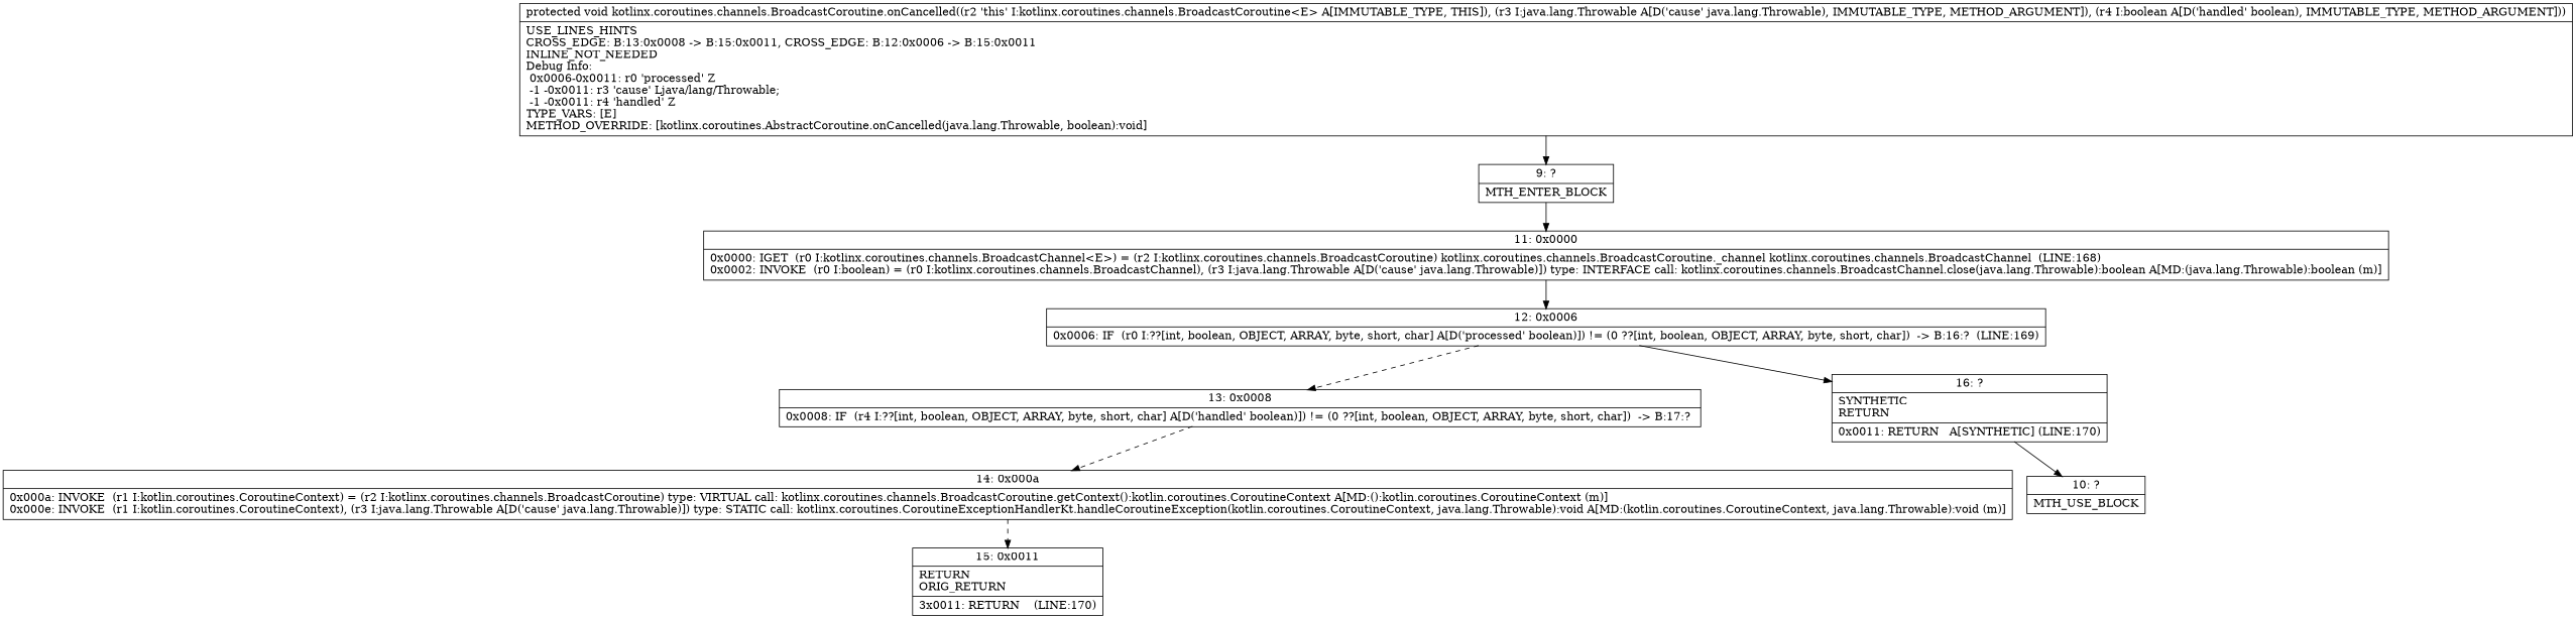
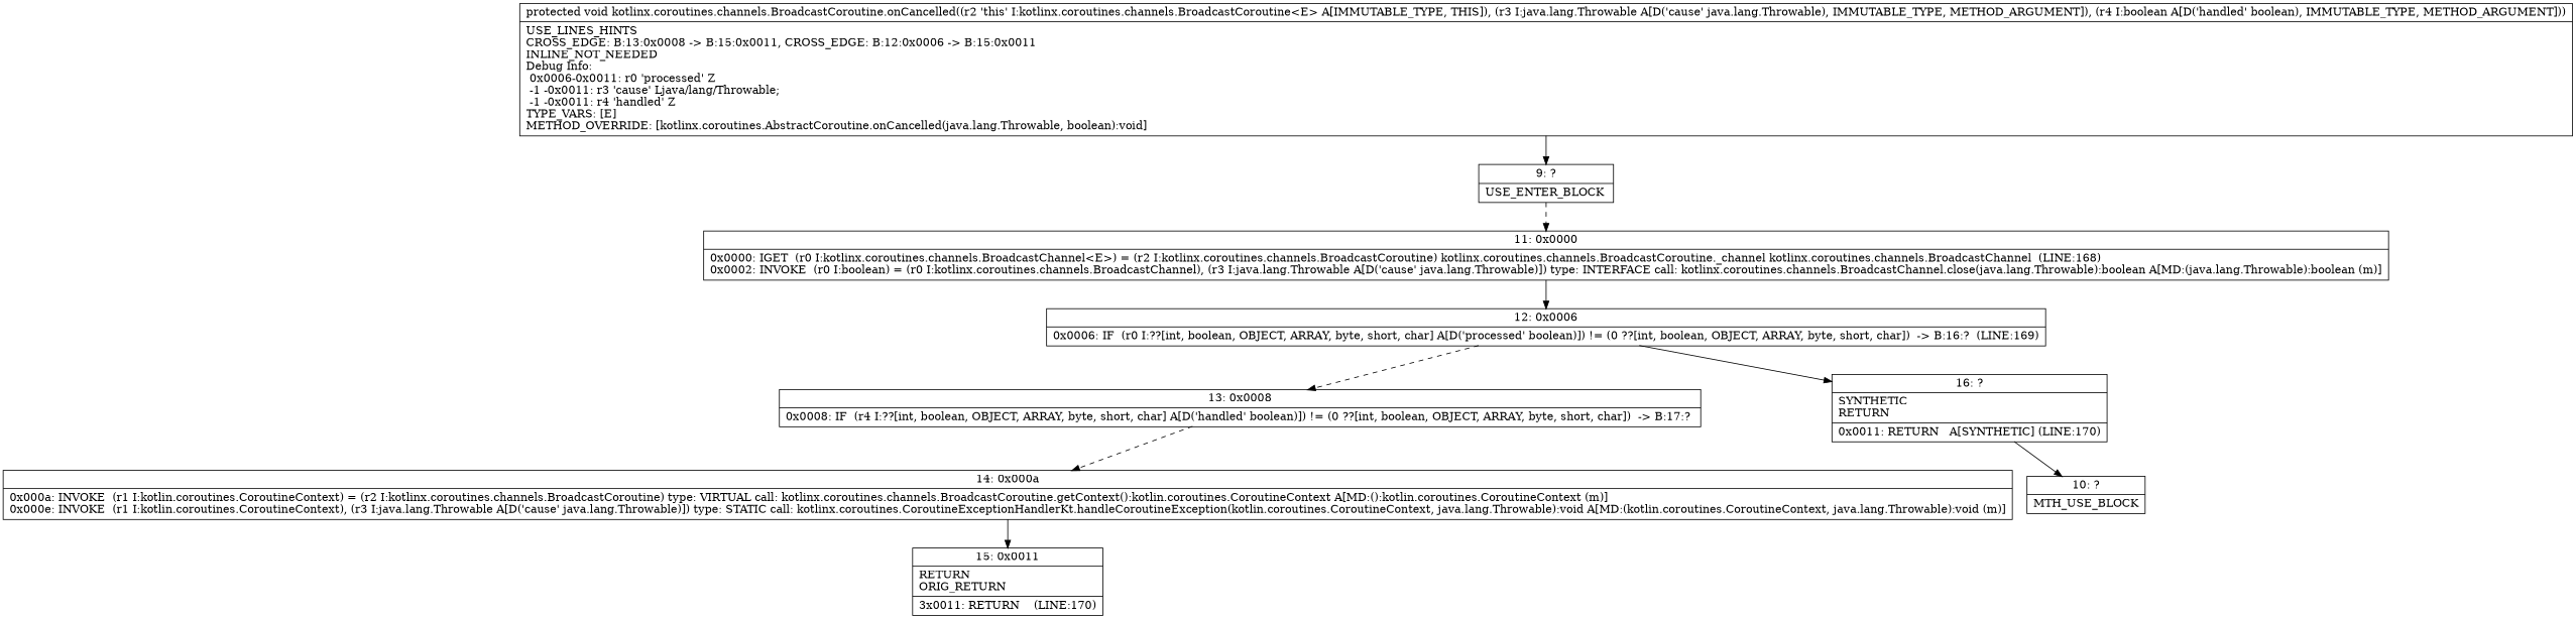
  digraph {
    node [shape=record]
-   n1 [label="{9\:\ ?|MTH_ENTER_BLOCK\l}"]
+   n1 [label="{9\:\ ?|USE_ENTER_BLOCK\l}"]
    n2 [label="{11\:\ 0x0000|0x0000: IGET  (r0 I:kotlinx.coroutines.channels.BroadcastChannel\<E\>) = (r2 I:kotlinx.coroutines.channels.BroadcastCoroutine) kotlinx.coroutines.channels.BroadcastCoroutine._channel kotlinx.coroutines.channels.BroadcastChannel  (LINE:168)\l0x0002: INVOKE  (r0 I:boolean) = (r0 I:kotlinx.coroutines.channels.BroadcastChannel), (r3 I:java.lang.Throwable A[D('cause' java.lang.Throwable)]) type: INTERFACE call: kotlinx.coroutines.channels.BroadcastChannel.close(java.lang.Throwable):boolean A[MD:(java.lang.Throwable):boolean (m)]\l}"]
    n3 [label="{12\:\ 0x0006|0x0006: IF  (r0 I:??[int, boolean, OBJECT, ARRAY, byte, short, char] A[D('processed' boolean)]) != (0 ??[int, boolean, OBJECT, ARRAY, byte, short, char])  \-\> B:16:?  (LINE:169)\l}"]
    n4 [label="{13\:\ 0x0008|0x0008: IF  (r4 I:??[int, boolean, OBJECT, ARRAY, byte, short, char] A[D('handled' boolean)]) != (0 ??[int, boolean, OBJECT, ARRAY, byte, short, char])  \-\> B:17:? \l}"]
    n5 [label="{16\:\ ?|SYNTHETIC\lRETURN\l|0x0011: RETURN   A[SYNTHETIC] (LINE:170)\l}"]
    n6 [label="{14\:\ 0x000a|0x000a: INVOKE  (r1 I:kotlin.coroutines.CoroutineContext) = (r2 I:kotlinx.coroutines.channels.BroadcastCoroutine) type: VIRTUAL call: kotlinx.coroutines.channels.BroadcastCoroutine.getContext():kotlin.coroutines.CoroutineContext A[MD:():kotlin.coroutines.CoroutineContext (m)]\l0x000e: INVOKE  (r1 I:kotlin.coroutines.CoroutineContext), (r3 I:java.lang.Throwable A[D('cause' java.lang.Throwable)]) type: STATIC call: kotlinx.coroutines.CoroutineExceptionHandlerKt.handleCoroutineException(kotlin.coroutines.CoroutineContext, java.lang.Throwable):void A[MD:(kotlin.coroutines.CoroutineContext, java.lang.Throwable):void (m)]\l}"]
    n7 [label="{10\:\ ?|MTH_USE_BLOCK\l}"]
    n8 [label="{15\:\ 0x0011|RETURN\lORIG_RETURN\l|3x0011: RETURN    (LINE:170)\l}"]
    n9 [label="{protected void kotlinx.coroutines.channels.BroadcastCoroutine.onCancelled((r2 'this' I:kotlinx.coroutines.channels.BroadcastCoroutine\<E\> A[IMMUTABLE_TYPE, THIS]), (r3 I:java.lang.Throwable A[D('cause' java.lang.Throwable), IMMUTABLE_TYPE, METHOD_ARGUMENT]), (r4 I:boolean A[D('handled' boolean), IMMUTABLE_TYPE, METHOD_ARGUMENT]))  | USE_LINES_HINTS\lCROSS_EDGE: B:13:0x0008 \-\> B:15:0x0011, CROSS_EDGE: B:12:0x0006 \-\> B:15:0x0011\lINLINE_NOT_NEEDED\lDebug Info:\l  0x0006\-0x0011: r0 'processed' Z\l  \-1 \-0x0011: r3 'cause' Ljava\/lang\/Throwable;\l  \-1 \-0x0011: r4 'handled' Z\lTYPE_VARS: [E]\lMETHOD_OVERRIDE: [kotlinx.coroutines.AbstractCoroutine.onCancelled(java.lang.Throwable, boolean):void]\l}"]
-   n1 -> n2
+   n1 -> n2 [style=dashed]
    n2 -> n3
    n3 -> n4 [style=dashed]
    n3 -> n5
    n4 -> n6 [style=dashed]
    n5 -> n7
-   n6 -> n8 [style=dashed]
+   n6 -> n8
    n9 -> n1
  }
